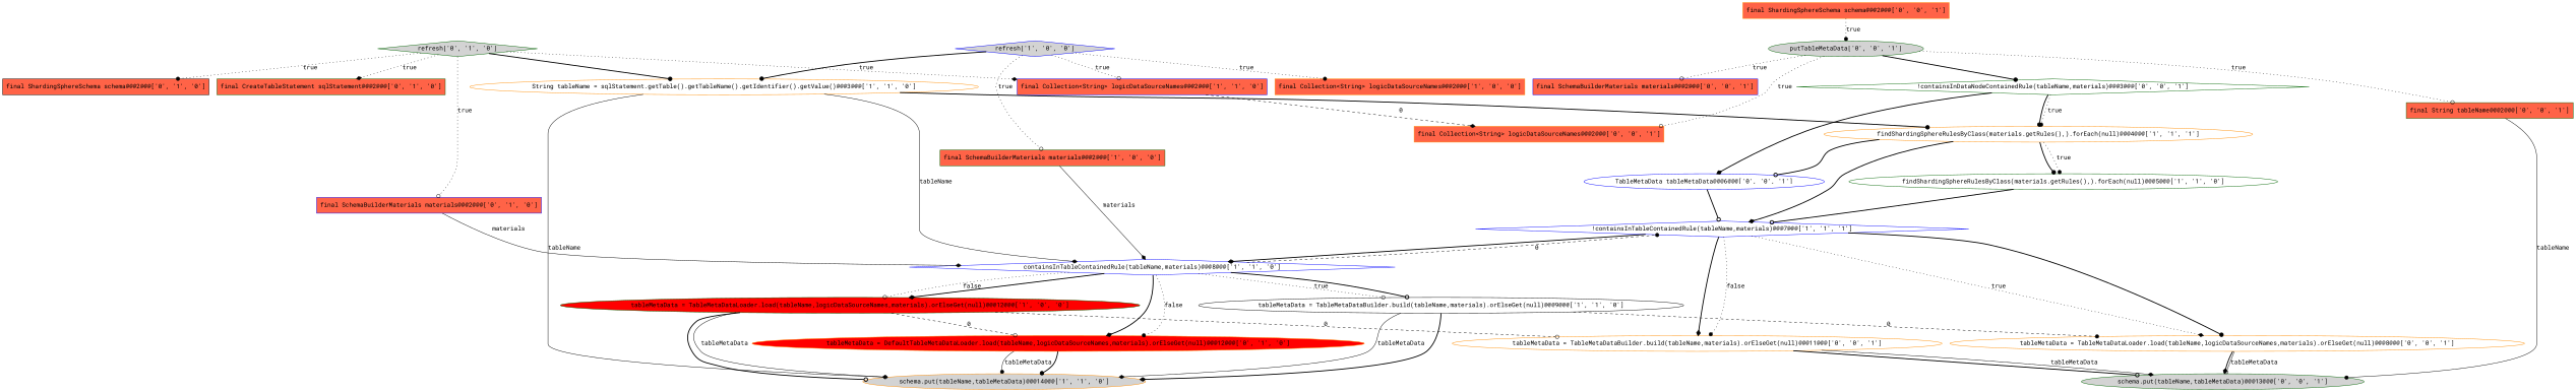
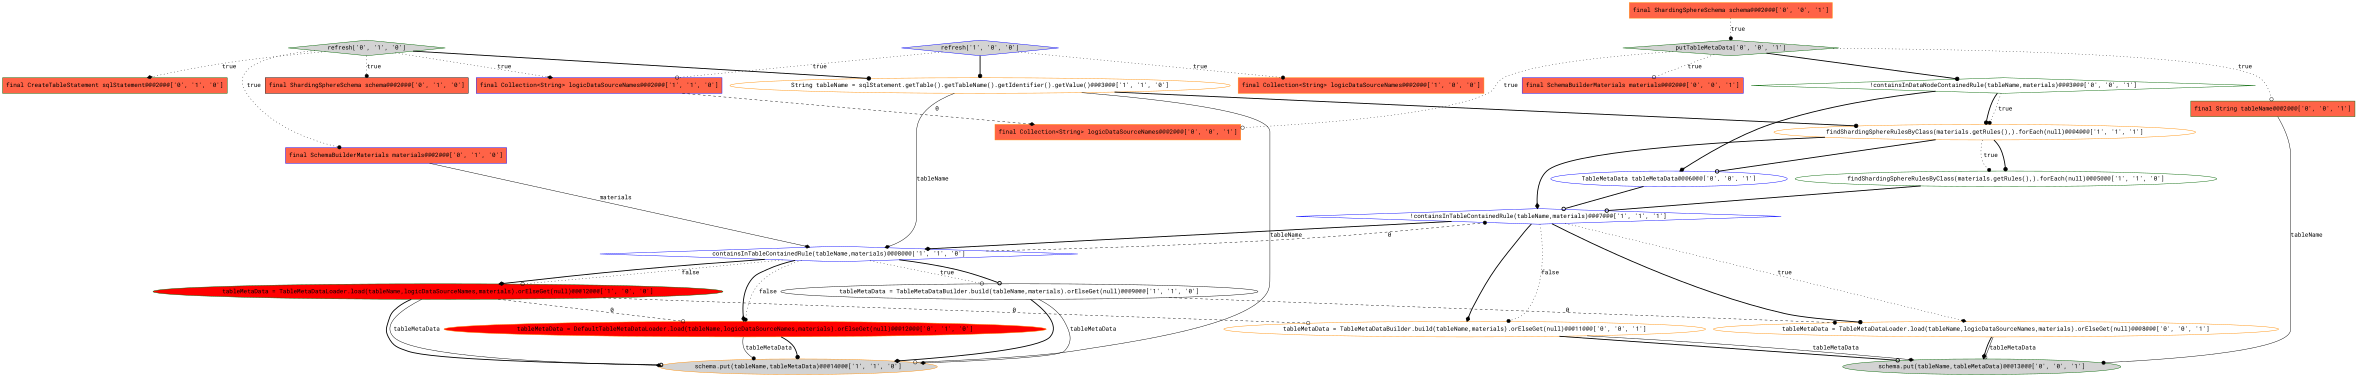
  digraph {
    fontname="Roboto Mono"
    node [color=darkgreen fillcolor=white fontname="Roboto Mono" shape=ellipse style=filled]
    edge [arrowhead=dot fontname="Roboto Mono" style=bold]
    n1 [label="findShardingSphereRulesByClass(materials.getRules(),).forEach(null)@@@5@@@['1', '1', '0']"]
    n2 [color=blue label="!containsInTableContainedRule(tableName,materials)@@@7@@@['1', '1', '1']" shape=diamond]
    n3 [color=blue label="containsInTableContainedRule(tableName,materials)@@@8@@@['1', '1', '0']" shape=diamond]
    n4 [color=darkorange label="tableMetaData = TableMetaDataBuilder.build(tableName,materials).orElseGet(null)@@@11@@@['0', '0', '1']"]
    n5 [color=darkorange label="tableMetaData = TableMetaDataLoader.load(tableName,logicDataSourceNames,materials).orElseGet(null)@@@8@@@['0', '0', '1']"]
    n6 [color=darkorange fillcolor=red label="tableMetaData = DefaultTableMetaDataLoader.load(tableName,logicDataSourceNames,materials).orElseGet(null)@@@12@@@['0', '1', '0']"]
    n7 [color=black label="tableMetaData = TableMetaDataBuilder.build(tableName,materials).orElseGet(null)@@@9@@@['1', '1', '0']"]
    n8 [fillcolor=red label="tableMetaData = TableMetaDataLoader.load(tableName,logicDataSourceNames,materials).orElseGet(null)@@@12@@@['1', '0', '0']"]
    n9 [color=darkorange fillcolor=lightgray label="schema.put(tableName,tableMetaData)@@@14@@@['1', '1', '0']"]
    n10 [fillcolor=lightgray label="refresh['0', '1', '0']" shape=diamond]
    n11 [fillcolor=tomato label="final CreateTableStatement sqlStatement@@@2@@@['0', '1', '0']" shape=box]
    n12 [color=darkorange label="String tableName = sqlStatement.getTable().getTableName().getIdentifier().getValue()@@@3@@@['1', '1', '0']"]
    n13 [color=blue fillcolor=tomato label="final SchemaBuilderMaterials materials@@@2@@@['0', '1', '0']" shape=box]
    n14 [color=black fillcolor=tomato label="final ShardingSphereSchema schema@@@2@@@['0', '1', '0']" shape=box]
    n15 [color=blue fillcolor=tomato label="final Collection<String> logicDataSourceNames@@@2@@@['1', '1', '0']" shape=box]
    n16 [color=darkorange label="findShardingSphereRulesByClass(materials.getRules(),).forEach(null)@@@4@@@['1', '1', '1']"]
    n17 [color=darkorange fillcolor=tomato label="final Collection<String> logicDataSourceNames@@@2@@@['0', '0', '1']" shape=box]
    n18 [fillcolor=lightgray label="schema.put(tableName,tableMetaData)@@@13@@@['0', '0', '1']"]
    n19 [color=blue fillcolor=tomato label="final SchemaBuilderMaterials materials@@@2@@@['0', '0', '1']" shape=box]
    n20 [color=blue label="TableMetaData tableMetaData@@@6@@@['0', '0', '1']"]
    n21 [label="!containsInDataNodeContainedRule(tableName,materials)@@@3@@@['0', '0', '1']" shape=diamond]
    n22 [color=blue fillcolor=lightgray label="refresh['1', '0', '0']" shape=diamond]
    n23 [color=darkorange fillcolor=tomato label="final Collection<String> logicDataSourceNames@@@2@@@['1', '0', '0']" shape=box]
-   n24 [fillcolor=tomato label="final SchemaBuilderMaterials materials@@@2@@@['1', '0', '0']" shape=box]
    n25 [fillcolor=tomato label="final String tableName@@@2@@@['0', '0', '1']" shape=box]
-   n26 [fillcolor=lightgray label="putTableMetaData['0', '0', '1']"]
+   n26 [fillcolor=lightgray label="putTableMetaData['0', '0', '1']" shape=diamond]
    n27 [color=darkorange fillcolor=tomato label="final ShardingSphereSchema schema@@@2@@@['0', '0', '1']" shape=box]
    n1 -> n2 [arrowhead=odot]
    n2 -> n3 [arrowhead=diamond]
    n2 -> n4 [arrowhead=diamond]
    n2 -> n4 [label=false style=dotted]
    n2 -> n5
    n2 -> n5 [arrowhead=diamond label=true style=dotted]
    n3 -> n2 [label=0 style=dashed]
    n3 -> n6 [label=false style=dotted]
    n3 -> n6 [arrowhead=diamond]
    n3 -> n7 [arrowhead=odot label=true style=dotted]
    n3 -> n7 [arrowhead=odot]
    n3 -> n8 [arrowhead=diamond]
    n3 -> n8 [arrowhead=odot label=false style=dotted]
    n4 -> n18 [arrowhead=odot]
    n4 -> n18 [arrowhead=diamond label=tableMetaData style=solid]
    n5 -> n18 [arrowhead=diamond]
    n5 -> n18 [arrowhead=odot label=tableMetaData style=solid]
    n6 -> n9 [label=tableMetaData style=solid]
    n6 -> n9
    n7 -> n5 [label=0 style=dashed]
    n7 -> n9 [arrowhead=diamond label=tableMetaData style=solid]
    n7 -> n9 [arrowhead=diamond]
    n8 -> n4 [arrowhead=odot label=0 style=dashed]
    n8 -> n6 [arrowhead=odot label=0 style=dashed]
    n8 -> n9 [arrowhead=diamond label=tableMetaData style=solid]
    n8 -> n9 [arrowhead=odot]
    n10 -> n11 [arrowhead=diamond label=true style=dotted]
    n10 -> n12
-   n10 -> n13 [arrowhead=odot label=true style=dotted]
+   n10 -> n13 [label=true style=dotted]
    n10 -> n14 [label=true style=dotted]
    n10 -> n15 [arrowhead=diamond label=true style=dotted]
    n12 -> n3 [arrowhead=diamond label=tableName style=solid]
    n12 -> n9 [arrowhead=odot label=tableName style=solid]
    n12 -> n16
    n13 -> n3 [arrowhead=diamond label=materials style=solid]
    n15 -> n17 [arrowhead=diamond label=0 style=dashed]
    n16 -> n1
    n16 -> n1 [label=true style=dotted]
    n16 -> n2 [arrowhead=diamond]
    n16 -> n20 [arrowhead=odot]
    n20 -> n2 [arrowhead=odot]
    n21 -> n16
    n21 -> n16 [label=true style=dotted]
    n21 -> n20 [arrowhead=diamond]
    n22 -> n12
    n22 -> n15 [arrowhead=odot label=true style=dotted]
    n22 -> n23 [label=true style=dotted]
-   n22 -> n24 [arrowhead=odot label=true style=dotted]
-   n24 -> n3 [arrowhead=diamond label=materials style=solid]
    n25 -> n18 [label=tableName style=solid]
    n26 -> n17 [arrowhead=odot label=true style=dotted]
    n26 -> n19 [arrowhead=odot label=true style=dotted]
    n26 -> n21
    n26 -> n25 [arrowhead=odot label=true style=dotted]
    n27 -> n26 [label=true style=dotted]
  }
